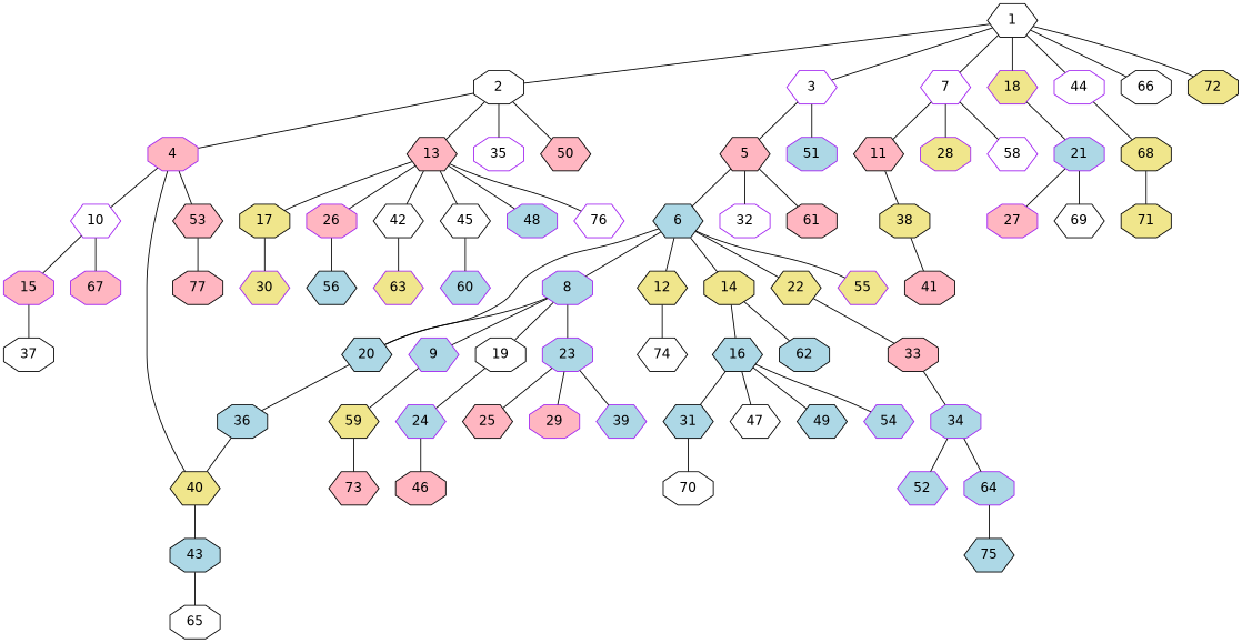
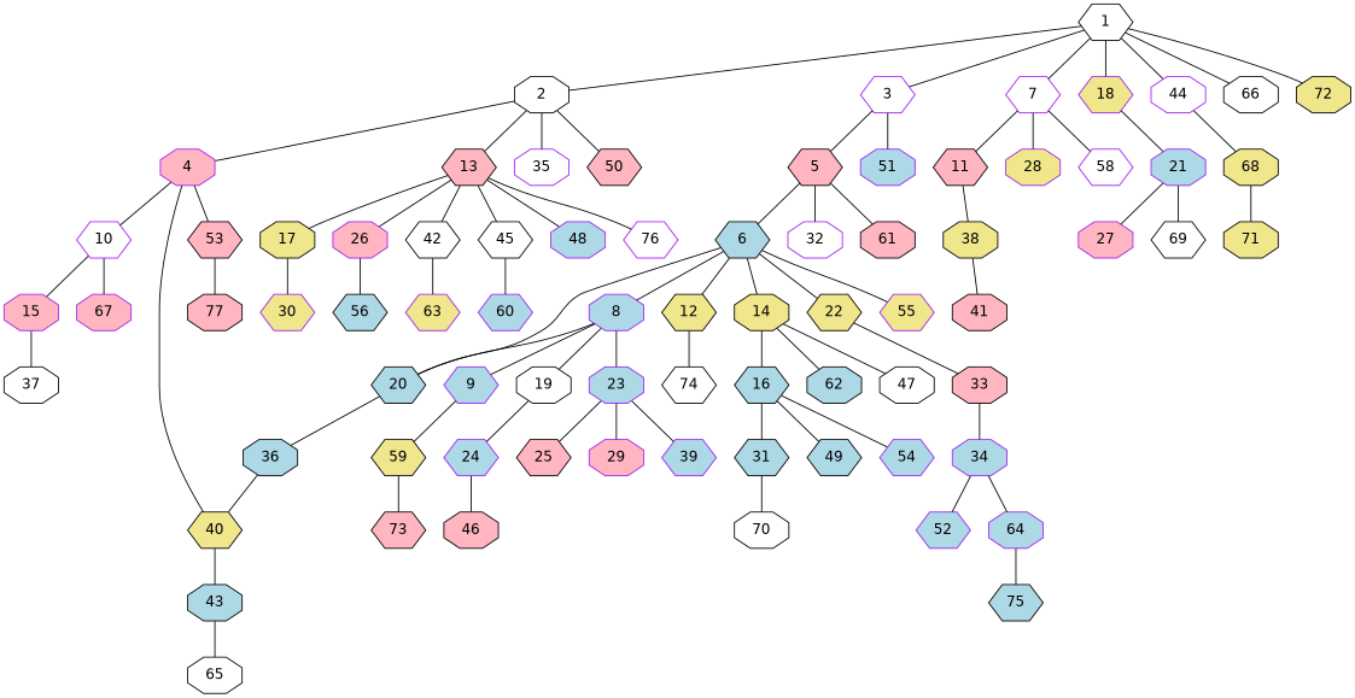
  graph {
    fontname="DejaVu Sans"
    node [color=black fillcolor=lightblue fontname="DejaVu Sans" shape=hexagon style=filled]
    edge [fontname="DejaVu Sans"]
    1 [fillcolor=white]
    2 [fillcolor=white shape=octagon]
    3 [color=purple fillcolor=white]
    7 [color=purple fillcolor=white]
    18 [color=purple fillcolor=khaki]
    44 [color=purple fillcolor=white shape=octagon]
    66 [fillcolor=white shape=octagon]
    72 [fillcolor=khaki shape=octagon]
    4 [color=purple fillcolor=lightpink shape=octagon]
    13 [fillcolor=lightpink]
    35 [color=purple fillcolor=white shape=octagon]
    50 [fillcolor=lightpink]
    5 [fillcolor=lightpink]
    51 [color=purple shape=octagon]
    11 [fillcolor=lightpink]
    28 [color=purple fillcolor=khaki shape=octagon]
    58 [color=purple fillcolor=white]
    21 [color=purple shape=octagon]
    68 [fillcolor=khaki shape=octagon]
    10 [color=purple fillcolor=white]
    40 [fillcolor=khaki]
    53 [fillcolor=lightpink]
    17 [fillcolor=khaki shape=octagon]
    26 [color=purple fillcolor=lightpink shape=octagon]
    42 [fillcolor=white]
    45 [fillcolor=white]
    48 [color=purple shape=octagon]
    76 [color=purple fillcolor=white]
    6
    32 [color=purple fillcolor=white shape=octagon]
    61 [fillcolor=lightpink shape=octagon]
    15 [color=purple fillcolor=lightpink shape=octagon]
    67 [color=purple fillcolor=lightpink shape=octagon]
    43 [shape=octagon]
    77 [fillcolor=lightpink shape=octagon]
    8 [color=purple shape=octagon]
    12 [fillcolor=khaki]
    14 [fillcolor=khaki shape=octagon]
    20
    22 [fillcolor=khaki]
    55 [color=purple fillcolor=khaki]
    9 [color=purple]
    19 [fillcolor=white shape=octagon]
    23 [color=purple shape=octagon]
    74 [fillcolor=white]
    16
    62 [shape=octagon]
    36 [shape=octagon]
    33 [fillcolor=lightpink shape=octagon]
    38 [fillcolor=khaki shape=octagon]
    59 [fillcolor=khaki]
    24 [color=purple]
    25 [fillcolor=lightpink]
    29 [color=purple fillcolor=lightpink shape=octagon]
    39 [color=purple]
    73 [fillcolor=lightpink]
    37 [fillcolor=white shape=octagon]
    41 [fillcolor=lightpink shape=octagon]
    30 [color=purple fillcolor=khaki]
    56
    63 [color=purple fillcolor=khaki]
    60 [color=purple]
    31
-   47 [fillcolor=white]
+   47 [fillcolor=white shape=octagon]
    49
    54 [color=purple]
    70 [fillcolor=white shape=octagon]
    27 [color=purple fillcolor=lightpink shape=octagon]
    69 [fillcolor=white]
    46 [fillcolor=lightpink shape=octagon]
    34 [color=purple shape=octagon]
    52 [color=purple]
    64 [color=purple shape=octagon]
    75
    65 [fillcolor=white shape=octagon]
    71 [fillcolor=khaki shape=octagon]
    1 -- 2
    1 -- 3
    1 -- 7
    1 -- 18
    1 -- 44
    1 -- 66
    1 -- 72
    2 -- 4
    2 -- 13
    2 -- 35
    2 -- 50
    3 -- 5
    3 -- 51
    7 -- 11
    7 -- 28
    7 -- 58
    18 -- 21
    44 -- 68
    4 -- 10
    4 -- 40
    4 -- 53
    13 -- 17
    13 -- 26
    13 -- 42
    13 -- 45
    13 -- 48
    13 -- 76
    5 -- 6
    5 -- 32
    5 -- 61
    11 -- 38
    21 -- 27
    21 -- 69
    68 -- 71
    10 -- 15
    10 -- 67
    40 -- 43
    53 -- 77
    17 -- 30
    26 -- 56
    42 -- 63
    45 -- 60
    6 -- 8
    6 -- 12
    6 -- 14
    6 -- 20
    6 -- 22
    6 -- 55
    15 -- 37
    43 -- 65
    8 -- 20
    8 -- 9
    8 -- 19
    8 -- 23
    12 -- 74
    14 -- 16
    14 -- 62
    20 -- 36
    22 -- 33
    9 -- 59
    19 -- 24
    23 -- 25
    23 -- 29
    23 -- 39
    16 -- 31
-   16 -- 47
+   14 -- 47
    16 -- 49
    16 -- 54
    36 -- 40
    33 -- 34
    38 -- 41
    59 -- 73
    24 -- 46
    31 -- 70
    34 -- 52
    34 -- 64
    64 -- 75
  }
